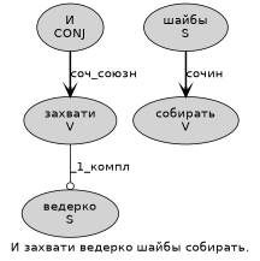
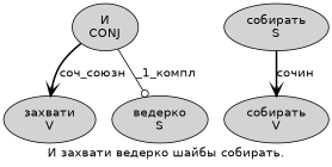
  digraph {
    fontname="DejaVu Sans"
    label="И захвати ведерко шайбы собирать."
    node [fillcolor=lightgray fontname="DejaVu Sans" penwidth=1 shape=ellipse style=filled]
    edge [arrowhead=vee fontname="DejaVu Sans" style=bold]
    n1 [label="И\nCONJ"]
    n2 [label="захвати\nV"]
    n3 [label="ведерко\nS"]
-   n4 [label="шайбы\nS"]
+   n4 [label="собирать\nS"]
    n5 [label="собирать\nV"]
    n1 -> n2 [label="соч_союзн"]
-   n2 -> n3 [arrowhead=odot label="_1_компл" style=solid]
+   n1 -> n3 [arrowhead=odot label="_1_компл" style=solid]
    n4 -> n5 [label="сочин"]
  }
